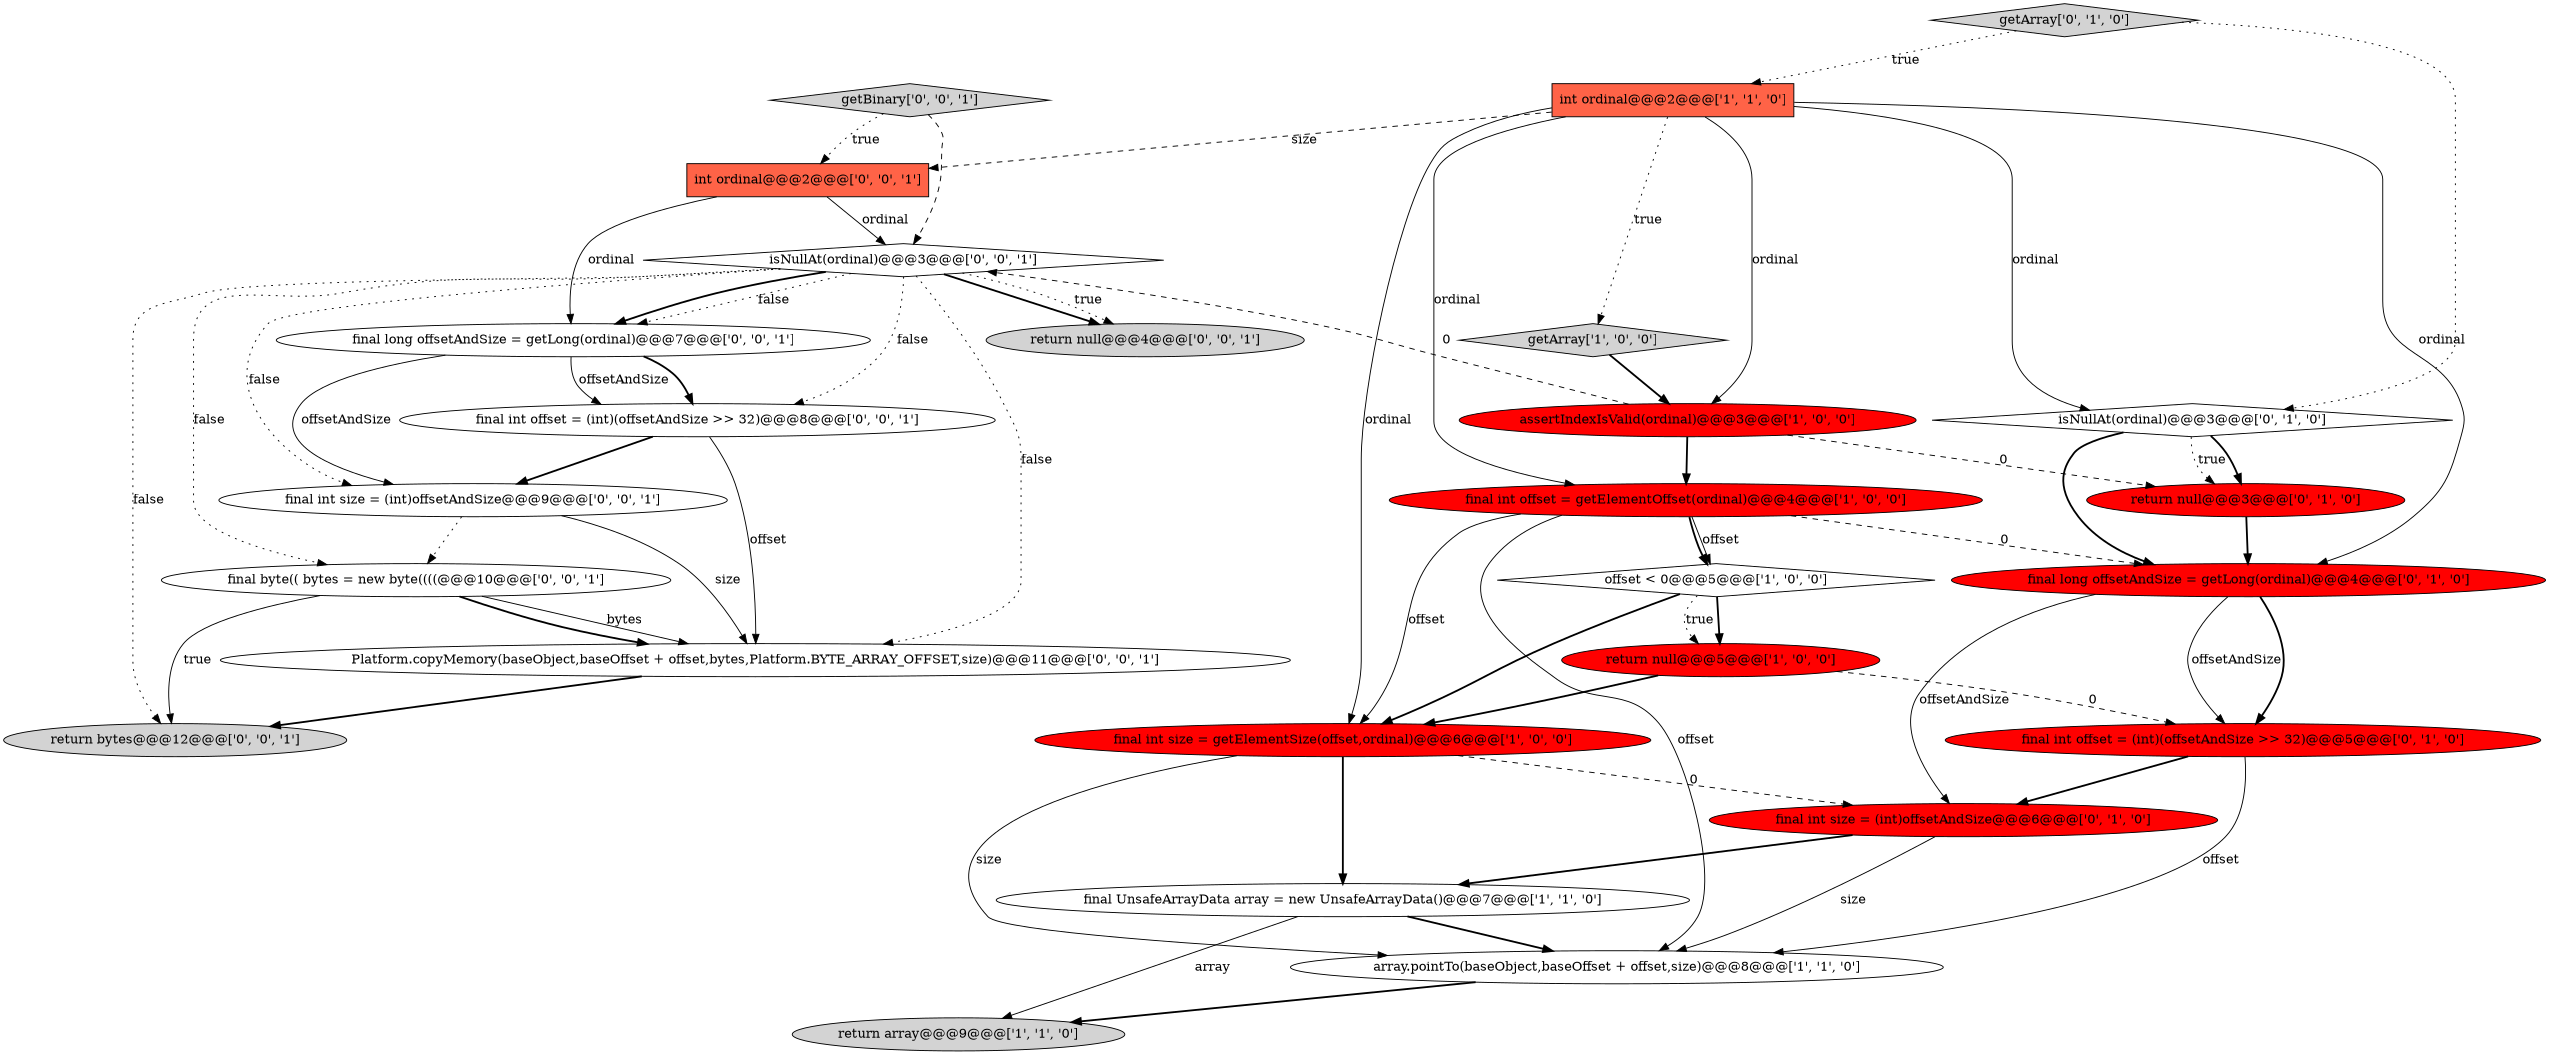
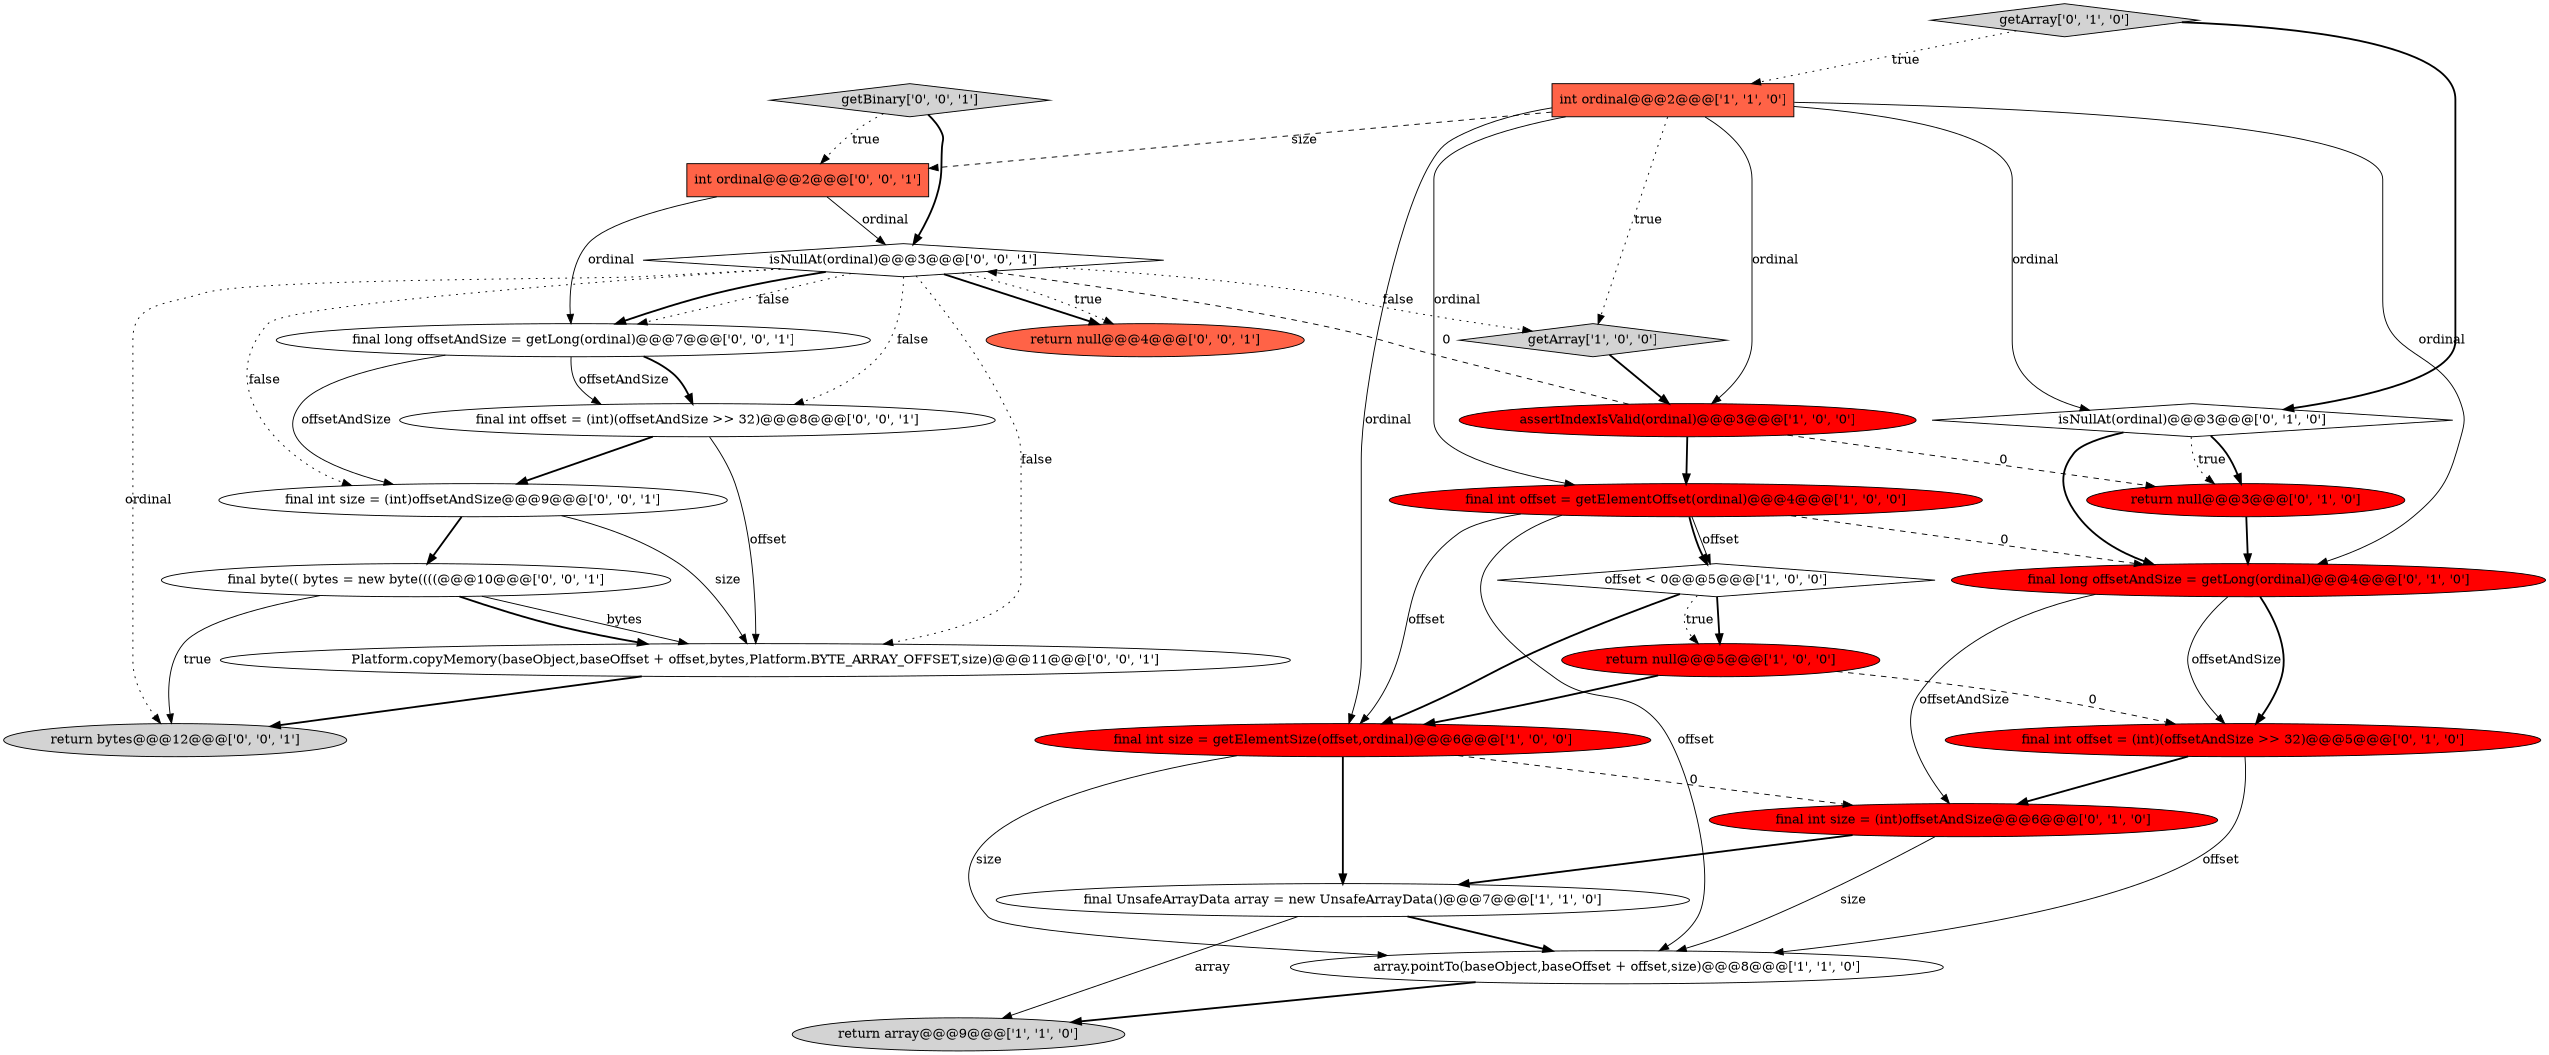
  digraph {
    node [fillcolor=white shape=ellipse style=filled]
    edge [style=bold]
-   n1 [fillcolor=lightgray label="return null@@@4@@@['0', '0', '1']"]
+   n1 [fillcolor=tomato label="return null@@@4@@@['0', '0', '1']"]
    n2 [fillcolor=red label="final int size = (int)offsetAndSize@@@6@@@['0', '1', '0']"]
    n3 [label="final UnsafeArrayData array = new UnsafeArrayData()@@@7@@@['1', '1', '0']"]
    n4 [label="array.pointTo(baseObject,baseOffset + offset,size)@@@8@@@['1', '1', '0']"]
    n5 [fillcolor=lightgray label="return array@@@9@@@['1', '1', '0']"]
    n6 [fillcolor=red label="return null@@@3@@@['0', '1', '0']"]
    n7 [fillcolor=red label="final long offsetAndSize = getLong(ordinal)@@@4@@@['0', '1', '0']"]
    n8 [fillcolor=red label="final int offset = (int)(offsetAndSize >> 32)@@@5@@@['0', '1', '0']"]
    n9 [label="Platform.copyMemory(baseObject,baseOffset + offset,bytes,Platform.BYTE_ARRAY_OFFSET,size)@@@11@@@['0', '0', '1']"]
    n10 [fillcolor=lightgray label="return bytes@@@12@@@['0', '0', '1']"]
    n11 [label="final byte(( bytes = new byte((((@@@10@@@['0', '0', '1']"]
    n12 [fillcolor=lightgray label="getArray['0', '1', '0']" shape=diamond]
    n13 [label="isNullAt(ordinal)@@@3@@@['0', '1', '0']" shape=diamond]
    n14 [fillcolor=tomato label="int ordinal@@@2@@@['1', '1', '0']" shape=box]
    n15 [fillcolor=red label="final int offset = getElementOffset(ordinal)@@@4@@@['1', '0', '0']"]
    n16 [fillcolor=red label="final int size = getElementSize(offset,ordinal)@@@6@@@['1', '0', '0']"]
    n17 [fillcolor=red label="assertIndexIsValid(ordinal)@@@3@@@['1', '0', '0']"]
    n18 [fillcolor=tomato label="int ordinal@@@2@@@['0', '0', '1']" shape=box]
    n19 [fillcolor=lightgray label="getArray['1', '0', '0']" shape=diamond]
    n20 [label="offset < 0@@@5@@@['1', '0', '0']" shape=diamond]
    n21 [fillcolor=red label="return null@@@5@@@['1', '0', '0']"]
    n22 [label="isNullAt(ordinal)@@@3@@@['0', '0', '1']" shape=diamond]
    n23 [label="final long offsetAndSize = getLong(ordinal)@@@7@@@['0', '0', '1']"]
    n24 [label="final int offset = (int)(offsetAndSize >> 32)@@@8@@@['0', '0', '1']"]
    n25 [label="final int size = (int)offsetAndSize@@@9@@@['0', '0', '1']"]
    n26 [fillcolor=lightgray label="getBinary['0', '0', '1']" shape=diamond]
    n2 -> n3
    n2 -> n4 [label=size style=solid]
    n3 -> n4
    n3 -> n5 [label=array style=solid]
    n4 -> n5
    n6 -> n7
    n7 -> n2 [label=offsetAndSize style=solid]
    n7 -> n8 [label=offsetAndSize style=solid]
    n7 -> n8
    n8 -> n2
    n8 -> n4 [label=offset style=solid]
    n9 -> n10
    n11 -> n9 [label=bytes style=solid]
    n11 -> n9
    n11 -> n10 [label=true style=solid]
-   n12 -> n13 [style=dotted]
+   n12 -> n13
    n12 -> n14 [label=true style=dotted]
    n13 -> n6 [label=true style=dotted]
    n13 -> n6
    n13 -> n7
    n14 -> n7 [label=ordinal style=solid]
    n14 -> n13 [label=ordinal style=solid]
    n14 -> n15 [label=ordinal style=solid]
    n14 -> n16 [label=ordinal style=solid]
    n14 -> n17 [label=ordinal style=solid]
    n14 -> n18 [label=size style=dashed]
    n14 -> n19 [label=true style=dotted]
    n15 -> n4 [label=offset style=solid]
    n15 -> n7 [label=0 style=dashed]
    n15 -> n16 [label=offset style=solid]
    n15 -> n20
    n15 -> n20 [label=offset style=solid]
    n16 -> n2 [label=0 style=dashed]
    n16 -> n3
    n16 -> n4 [label=size style=solid]
    n17 -> n6 [label=0 style=dashed]
    n17 -> n15
    n17 -> n22 [label=0 style=dashed]
    n18 -> n22 [label=ordinal style=solid]
    n18 -> n23 [label=ordinal style=solid]
    n19 -> n17
    n20 -> n16
    n20 -> n21
    n20 -> n21 [label=true style=dotted]
    n21 -> n8 [label=0 style=dashed]
    n21 -> n16
    n22 -> n1
    n22 -> n1 [label=true style=dotted]
    n22 -> n9 [label=false style=dotted]
-   n22 -> n10 [label=false style=dotted]
-   n22 -> n11 [label=false style=dotted]
+   n22 -> n10 [label=ordinal style=dotted]
+   n22 -> n19 [label=false style=dotted]
    n22 -> n23 [label=false style=dotted]
    n22 -> n23
    n22 -> n24 [label=false style=dotted]
    n22 -> n25 [label=false style=dotted]
    n23 -> n24
    n23 -> n24 [label=offsetAndSize style=solid]
    n23 -> n25 [label=offsetAndSize style=solid]
    n24 -> n9 [label=offset style=solid]
    n24 -> n25
    n25 -> n9 [label=size style=solid]
-   n25 -> n11 [style=dotted]
+   n25 -> n11
    n26 -> n18 [label=true style=dotted]
-   n26 -> n22 [style=dashed]
+   n26 -> n22
  }
